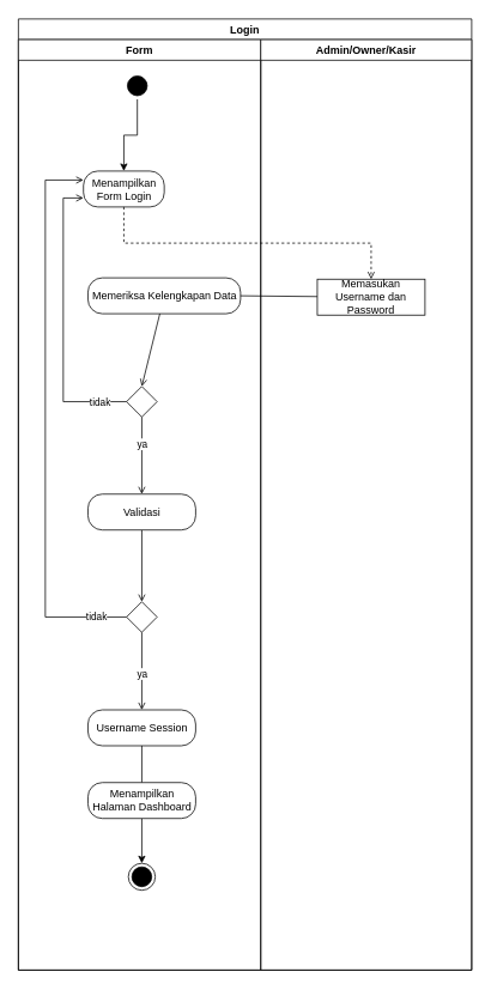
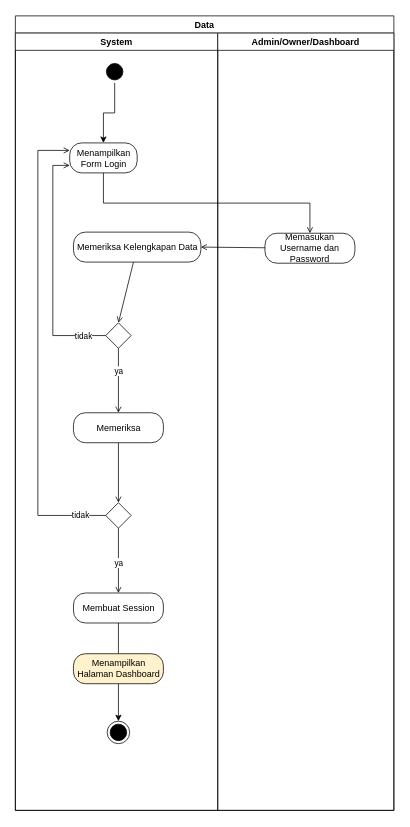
  <mxCell id="0" />
  <mxCell id="1" parent="0" />
- <mxCell id="2" value="Login" style="swimlane;" parent="1" vertex="1"><mxGeometry x="20" y="20" width="505" height="1060" as="geometry" /></mxCell>
- <mxCell id="3" value="Form" style="swimlane;" parent="2" vertex="1"><mxGeometry y="23" width="270" height="1037" as="geometry" /></mxCell>
+ <mxCell id="2" value="Data" style="swimlane;" parent="1" vertex="1"><mxGeometry x="20" y="20" width="505" height="1060" as="geometry" /></mxCell>
+ <mxCell id="3" value="System" style="swimlane;" parent="2" vertex="1"><mxGeometry y="23" width="270" height="1037" as="geometry" /></mxCell>
  <mxCell id="4" value="Memeriksa Kelengkapan Data" style="rounded=1;whiteSpace=wrap;html=1;arcSize=40;fontColor=#000000;fillColor=#FFFFFF;strokeColor=#000000;" parent="3" vertex="1"><mxGeometry x="77.5" y="265.5" width="170" height="40" as="geometry" /></mxCell>
  <mxCell id="5" value="" style="edgeStyle=orthogonalEdgeStyle;rounded=0;orthogonalLoop=1;jettySize=auto;html=1;endArrow=open;endFill=0;" parent="3" source="7" target="10" edge="1"><mxGeometry relative="1" as="geometry" /></mxCell>
  <mxCell id="6" value="ya" style="edgeLabel;html=1;align=center;verticalAlign=middle;resizable=0;points=[];" parent="5" vertex="1" connectable="0"><mxGeometry x="-0.296" relative="1" as="geometry"><mxPoint as="offset" /></mxGeometry></mxCell>
  <mxCell id="7" value="" style="rhombus;whiteSpace=wrap;html=1;strokeColor=#000000;fillColor=#FFFFFF;" parent="3" vertex="1"><mxGeometry x="120.5" y="386.5" width="34" height="34" as="geometry" /></mxCell>
  <mxCell id="8" style="edgeStyle=none;rounded=0;orthogonalLoop=1;jettySize=auto;html=1;endArrow=open;endFill=0;strokeColor=#000000;entryX=0.5;entryY=0;entryDx=0;entryDy=0;" parent="3" source="4" target="7" edge="1"><mxGeometry relative="1" as="geometry"><mxPoint x="185" y="297" as="targetPoint" /></mxGeometry></mxCell>
  <mxCell id="9" value="" style="edgeStyle=orthogonalEdgeStyle;rounded=0;orthogonalLoop=1;jettySize=auto;html=1;endArrow=open;endFill=0;" parent="3" source="10" target="14" edge="1"><mxGeometry relative="1" as="geometry" /></mxCell>
- <mxCell id="10" value="Validasi" style="rounded=1;whiteSpace=wrap;html=1;arcSize=40;fontColor=#000000;fillColor=#FFFFFF;strokeColor=#000000;" parent="3" vertex="1"><mxGeometry x="77.5" y="506.5" width="120" height="40" as="geometry" /></mxCell>
+ <mxCell id="10" value="Memeriksa" style="rounded=1;whiteSpace=wrap;html=1;arcSize=40;fontColor=#000000;fillColor=#FFFFFF;strokeColor=#000000;" parent="3" vertex="1"><mxGeometry x="77.5" y="506.5" width="120" height="40" as="geometry" /></mxCell>
  <mxCell id="11" value="Menampilkan Form Login" style="rounded=1;whiteSpace=wrap;html=1;arcSize=40;fontColor=#000000;fillColor=#FFFFFF;strokeColor=#000000;" parent="3" vertex="1"><mxGeometry x="72.5" y="146.5" width="90" height="40" as="geometry" /></mxCell>
  <mxCell id="12" value="" style="edgeStyle=orthogonalEdgeStyle;rounded=0;orthogonalLoop=1;jettySize=auto;html=1;endArrow=open;endFill=0;" parent="3" source="14" edge="1"><mxGeometry relative="1" as="geometry"><mxPoint x="137.5" y="747" as="targetPoint" /></mxGeometry></mxCell>
  <mxCell id="13" value="ya" style="edgeLabel;html=1;align=center;verticalAlign=middle;resizable=0;points=[];" parent="12" vertex="1" connectable="0"><mxGeometry x="0.334" y="-1" relative="1" as="geometry"><mxPoint x="1" y="-11" as="offset" /></mxGeometry></mxCell>
  <mxCell id="14" value="" style="rhombus;whiteSpace=wrap;html=1;strokeColor=#000000;fillColor=#FFFFFF;" parent="3" vertex="1"><mxGeometry x="120.5" y="626.5" width="34" height="34" as="geometry" /></mxCell>
  <mxCell id="15" style="edgeStyle=orthogonalEdgeStyle;rounded=0;orthogonalLoop=1;jettySize=auto;html=1;endArrow=open;endFill=0;strokeColor=#000000;entryX=0;entryY=0.75;entryDx=0;entryDy=0;exitX=0;exitY=0.5;exitDx=0;exitDy=0;" parent="3" source="7" target="11" edge="1"><mxGeometry relative="1" as="geometry"><mxPoint x="323" y="304" as="targetPoint" /><mxPoint x="105" y="404" as="sourcePoint" /><Array as="points"><mxPoint x="50" y="404" /><mxPoint x="50" y="177" /></Array></mxGeometry></mxCell>
  <mxCell id="16" value="tidak" style="edgeLabel;html=1;align=center;verticalAlign=middle;resizable=0;points=[];" parent="15" vertex="1" connectable="0"><mxGeometry x="-0.736" y="2" relative="1" as="geometry"><mxPoint x="12" y="-2" as="offset" /></mxGeometry></mxCell>
  <mxCell id="17" style="edgeStyle=orthogonalEdgeStyle;rounded=0;orthogonalLoop=1;jettySize=auto;html=1;entryX=0;entryY=0.25;entryDx=0;entryDy=0;endArrow=open;endFill=0;" parent="3" source="14" target="11" edge="1"><mxGeometry relative="1" as="geometry"><Array as="points"><mxPoint x="30" y="643" /><mxPoint x="30" y="157" /></Array></mxGeometry></mxCell>
  <mxCell id="18" value="tidak" style="edgeLabel;html=1;align=center;verticalAlign=middle;resizable=0;points=[];" parent="17" vertex="1" connectable="0"><mxGeometry x="-0.891" y="-1" relative="1" as="geometry"><mxPoint as="offset" /></mxGeometry></mxCell>
- <mxCell id="19" value="Username Session" style="rounded=1;whiteSpace=wrap;html=1;arcSize=40;fontColor=#000000;fillColor=#FFFFFF;strokeColor=#000000;" parent="3" vertex="1"><mxGeometry x="77.5" y="747" width="120" height="40" as="geometry" /></mxCell>
+ <mxCell id="19" value="Membuat Session" style="rounded=1;whiteSpace=wrap;html=1;arcSize=40;fontColor=#000000;fillColor=#FFFFFF;strokeColor=#000000;" parent="3" vertex="1"><mxGeometry x="77.5" y="747" width="120" height="40" as="geometry" /></mxCell>
  <mxCell id="20" value="" style="ellipse;html=1;shape=endState;fillColor=#000000;strokeColor=#000000;" parent="3" vertex="1"><mxGeometry x="122.5" y="918" width="30" height="30" as="geometry" /></mxCell>
  <mxCell id="21" value="" style="edgeStyle=orthogonalEdgeStyle;rounded=0;sketch=0;orthogonalLoop=1;jettySize=auto;html=1;endArrow=none;endFill=0;strokeColor=#000000;entryX=0.5;entryY=0;entryDx=0;entryDy=0;" parent="3" source="19" target="25" edge="1"><mxGeometry relative="1" as="geometry" /></mxCell>
  <mxCell id="22" value="" style="edgeStyle=orthogonalEdgeStyle;rounded=0;orthogonalLoop=1;jettySize=auto;html=1;" parent="3" source="23" target="11" edge="1"><mxGeometry relative="1" as="geometry" /></mxCell>
  <mxCell id="23" value="" style="ellipse;html=1;shape=startState;fillColor=#000000;strokeColor=#000000;" parent="3" vertex="1"><mxGeometry x="117.5" y="36.5" width="30" height="30" as="geometry" /></mxCell>
  <mxCell id="24" value="" style="edgeStyle=orthogonalEdgeStyle;rounded=0;orthogonalLoop=1;jettySize=auto;html=1;" parent="3" source="25" target="20" edge="1"><mxGeometry relative="1" as="geometry" /></mxCell>
- <mxCell id="25" value="Menampilkan Halaman Dashboard" style="rounded=1;whiteSpace=wrap;html=1;arcSize=40;fontColor=#000000;fillColor=#FFFFFF;strokeColor=#000000;" parent="3" vertex="1"><mxGeometry x="77.5" y="828" width="120" height="40" as="geometry" /></mxCell>
- <mxCell id="26" value="Admin/Owner/Kasir" style="swimlane;startSize=23;" parent="2" vertex="1"><mxGeometry x="270" y="23" width="235" height="1037" as="geometry" /></mxCell>
- <mxCell id="27" value="Memasukan Username dan Password" style="whiteSpace=wrap;html=1;arcSize=40;fontColor=#000000;fillColor=#FFFFFF;strokeColor=#000000;rounded=0;" parent="26" vertex="1"><mxGeometry x="63" y="267" width="120" height="40" as="geometry" /></mxCell>
- <mxCell id="28" style="edgeStyle=none;rounded=0;orthogonalLoop=1;jettySize=auto;html=1;entryX=1;entryY=0.5;entryDx=0;entryDy=0;endArrow=none;endFill=0;strokeColor=#000000;" parent="2" source="27" target="4" edge="1"><mxGeometry relative="1" as="geometry" /></mxCell>
- <mxCell id="29" value="" style="edgeStyle=orthogonalEdgeStyle;rounded=0;sketch=0;orthogonalLoop=1;jettySize=auto;html=1;endArrow=open;endFill=0;strokeColor=#000000;exitX=0.5;exitY=1;exitDx=0;exitDy=0;dashed=1;" parent="2" source="11" target="27" edge="1"><mxGeometry relative="1" as="geometry" /></mxCell>
+ <mxCell id="25" value="Menampilkan Halaman Dashboard" style="rounded=1;whiteSpace=wrap;html=1;arcSize=40;fontColor=#000000;fillColor=#fff2cc;strokeColor=#000000;" parent="3" vertex="1"><mxGeometry x="77.5" y="828" width="120" height="40" as="geometry" /></mxCell>
+ <mxCell id="26" value="Admin/Owner/Dashboard" style="swimlane;startSize=23;" parent="2" vertex="1"><mxGeometry x="270" y="23" width="235" height="1037" as="geometry" /></mxCell>
+ <mxCell id="27" value="Memasukan Username dan Password" style="rounded=1;whiteSpace=wrap;html=1;arcSize=40;fontColor=#000000;fillColor=#FFFFFF;strokeColor=#000000;" parent="26" vertex="1"><mxGeometry x="63" y="267" width="120" height="40" as="geometry" /></mxCell>
+ <mxCell id="28" style="edgeStyle=none;rounded=0;orthogonalLoop=1;jettySize=auto;html=1;entryX=1;entryY=0.5;entryDx=0;entryDy=0;endArrow=open;endFill=0;strokeColor=#000000;" parent="2" source="27" target="4" edge="1"><mxGeometry relative="1" as="geometry" /></mxCell>
+ <mxCell id="29" value="" style="edgeStyle=orthogonalEdgeStyle;rounded=0;sketch=0;orthogonalLoop=1;jettySize=auto;html=1;endArrow=open;endFill=0;strokeColor=#000000;exitX=0.5;exitY=1;exitDx=0;exitDy=0;" parent="2" source="11" target="27" edge="1"><mxGeometry relative="1" as="geometry" /></mxCell>
